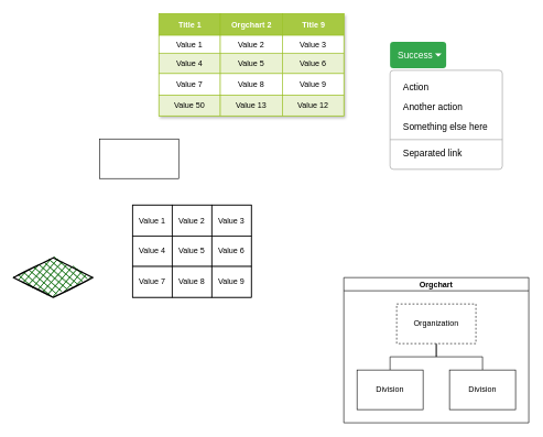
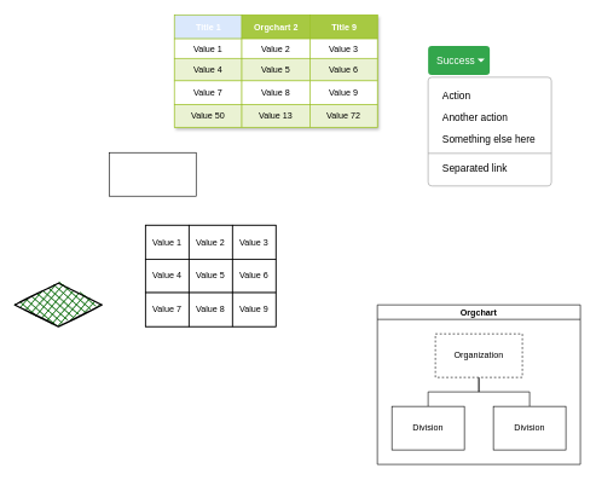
  <mxCell id="0" />
  <mxCell id="1" parent="0" />
  <mxCell id="2" value="" style="rounded=0;whiteSpace=wrap;html=1;" vertex="1" parent="1"><mxGeometry x="150" y="210" width="120" height="60" as="geometry" /></mxCell>
  <mxCell id="3" value="" style="childLayout=tableLayout;recursiveResize=0;shadow=0;fillColor=none;" vertex="1" parent="1"><mxGeometry x="200" y="310" width="180" height="140" as="geometry" /></mxCell>
  <mxCell id="4" value="" style="shape=tableRow;horizontal=0;startSize=0;swimlaneHead=0;swimlaneBody=0;top=0;left=0;bottom=0;right=0;dropTarget=0;collapsible=0;recursiveResize=0;expand=0;fontStyle=0;fillColor=none;strokeColor=inherit;" vertex="1" parent="3"><mxGeometry width="180" height="47" as="geometry" /></mxCell>
  <mxCell id="5" value="Value 1" style="connectable=0;recursiveResize=0;strokeColor=inherit;fillColor=none;align=center;whiteSpace=wrap;html=1;" vertex="1" parent="4"><mxGeometry width="60" height="47" as="geometry"><mxRectangle width="60" height="47" as="alternateBounds" /></mxGeometry></mxCell>
  <mxCell id="6" value="Value 2" style="connectable=0;recursiveResize=0;strokeColor=inherit;fillColor=none;align=center;whiteSpace=wrap;html=1;" vertex="1" parent="4"><mxGeometry x="60" width="60" height="47" as="geometry"><mxRectangle width="60" height="47" as="alternateBounds" /></mxGeometry></mxCell>
  <mxCell id="7" value="Value 3" style="connectable=0;recursiveResize=0;strokeColor=inherit;fillColor=none;align=center;whiteSpace=wrap;html=1;" vertex="1" parent="4"><mxGeometry x="120" width="60" height="47" as="geometry"><mxRectangle width="60" height="47" as="alternateBounds" /></mxGeometry></mxCell>
  <mxCell id="8" style="shape=tableRow;horizontal=0;startSize=0;swimlaneHead=0;swimlaneBody=0;top=0;left=0;bottom=0;right=0;dropTarget=0;collapsible=0;recursiveResize=0;expand=0;fontStyle=0;fillColor=none;strokeColor=inherit;" vertex="1" parent="3"><mxGeometry y="47" width="180" height="46" as="geometry" /></mxCell>
  <mxCell id="9" value="Value 4" style="connectable=0;recursiveResize=0;strokeColor=inherit;fillColor=none;align=center;whiteSpace=wrap;html=1;" vertex="1" parent="8"><mxGeometry width="60" height="46" as="geometry"><mxRectangle width="60" height="46" as="alternateBounds" /></mxGeometry></mxCell>
  <mxCell id="10" value="Value 5" style="connectable=0;recursiveResize=0;strokeColor=inherit;fillColor=none;align=center;whiteSpace=wrap;html=1;" vertex="1" parent="8"><mxGeometry x="60" width="60" height="46" as="geometry"><mxRectangle width="60" height="46" as="alternateBounds" /></mxGeometry></mxCell>
  <mxCell id="11" value="Value 6" style="connectable=0;recursiveResize=0;strokeColor=inherit;fillColor=none;align=center;whiteSpace=wrap;html=1;" vertex="1" parent="8"><mxGeometry x="120" width="60" height="46" as="geometry"><mxRectangle width="60" height="46" as="alternateBounds" /></mxGeometry></mxCell>
  <mxCell id="12" style="shape=tableRow;horizontal=0;startSize=0;swimlaneHead=0;swimlaneBody=0;top=0;left=0;bottom=0;right=0;dropTarget=0;collapsible=0;recursiveResize=0;expand=0;fontStyle=0;fillColor=none;strokeColor=inherit;" vertex="1" parent="3"><mxGeometry y="93" width="180" height="47" as="geometry" /></mxCell>
  <mxCell id="13" value="Value 7" style="connectable=0;recursiveResize=0;strokeColor=inherit;fillColor=none;align=center;whiteSpace=wrap;html=1;" vertex="1" parent="12"><mxGeometry width="60" height="47" as="geometry"><mxRectangle width="60" height="47" as="alternateBounds" /></mxGeometry></mxCell>
  <mxCell id="14" value="Value 8" style="connectable=0;recursiveResize=0;strokeColor=inherit;fillColor=none;align=center;whiteSpace=wrap;html=1;" vertex="1" parent="12"><mxGeometry x="60" width="60" height="47" as="geometry"><mxRectangle width="60" height="47" as="alternateBounds" /></mxGeometry></mxCell>
  <mxCell id="15" value="Value 9" style="connectable=0;recursiveResize=0;strokeColor=inherit;fillColor=none;align=center;whiteSpace=wrap;html=1;" vertex="1" parent="12"><mxGeometry x="120" width="60" height="47" as="geometry"><mxRectangle width="60" height="47" as="alternateBounds" /></mxGeometry></mxCell>
  <mxCell id="16" value="Assets" style="childLayout=tableLayout;recursiveResize=0;strokeColor=#98bf21;fillColor=#A7C942;shadow=1;" vertex="1" parent="1"><mxGeometry x="240" y="20" width="280" height="155" as="geometry" /></mxCell>
  <mxCell id="17" style="shape=tableRow;horizontal=0;startSize=0;swimlaneHead=0;swimlaneBody=0;top=0;left=0;bottom=0;right=0;dropTarget=0;collapsible=0;recursiveResize=0;expand=0;fontStyle=0;strokeColor=inherit;fillColor=#ffffff;" vertex="1" parent="16"><mxGeometry width="280" height="33" as="geometry" /></mxCell>
- <mxCell id="18" value="Title 1" style="connectable=0;recursiveResize=0;strokeColor=inherit;fillColor=#A7C942;align=center;fontStyle=1;fontColor=#FFFFFF;html=1;" vertex="1" parent="17"><mxGeometry width="93" height="33" as="geometry"><mxRectangle width="93" height="33" as="alternateBounds" /></mxGeometry></mxCell>
+ <mxCell id="18" value="Title 1" style="connectable=0;recursiveResize=0;strokeColor=inherit;fillColor=#dae8fc;align=center;fontStyle=1;fontColor=#FFFFFF;html=1;" vertex="1" parent="17"><mxGeometry width="93" height="33" as="geometry"><mxRectangle width="93" height="33" as="alternateBounds" /></mxGeometry></mxCell>
  <mxCell id="19" value="Orgchart 2" style="connectable=0;recursiveResize=0;strokeColor=inherit;fillColor=#A7C942;align=center;fontStyle=1;fontColor=#FFFFFF;html=1;" vertex="1" parent="17"><mxGeometry x="93" width="94" height="33" as="geometry"><mxRectangle width="94" height="33" as="alternateBounds" /></mxGeometry></mxCell>
  <mxCell id="20" value="Title 9" style="connectable=0;recursiveResize=0;strokeColor=inherit;fillColor=#A7C942;align=center;fontStyle=1;fontColor=#FFFFFF;html=1;" vertex="1" parent="17"><mxGeometry x="187" width="93" height="33" as="geometry"><mxRectangle width="93" height="33" as="alternateBounds" /></mxGeometry></mxCell>
  <mxCell id="21" value="" style="shape=tableRow;horizontal=0;startSize=0;swimlaneHead=0;swimlaneBody=0;top=0;left=0;bottom=0;right=0;dropTarget=0;collapsible=0;recursiveResize=0;expand=0;fontStyle=0;strokeColor=inherit;fillColor=#ffffff;" vertex="1" parent="16"><mxGeometry y="33" width="280" height="27" as="geometry" /></mxCell>
  <mxCell id="22" value="Value 1" style="connectable=0;recursiveResize=0;strokeColor=inherit;fillColor=inherit;align=center;whiteSpace=wrap;html=1;" vertex="1" parent="21"><mxGeometry width="93" height="27" as="geometry"><mxRectangle width="93" height="27" as="alternateBounds" /></mxGeometry></mxCell>
  <mxCell id="23" value="Value 2" style="connectable=0;recursiveResize=0;strokeColor=inherit;fillColor=inherit;align=center;whiteSpace=wrap;html=1;" vertex="1" parent="21"><mxGeometry x="93" width="94" height="27" as="geometry"><mxRectangle width="94" height="27" as="alternateBounds" /></mxGeometry></mxCell>
  <mxCell id="24" value="Value 3" style="connectable=0;recursiveResize=0;strokeColor=inherit;fillColor=inherit;align=center;whiteSpace=wrap;html=1;" vertex="1" parent="21"><mxGeometry x="187" width="93" height="27" as="geometry"><mxRectangle width="93" height="27" as="alternateBounds" /></mxGeometry></mxCell>
  <mxCell id="25" value="" style="shape=tableRow;horizontal=0;startSize=0;swimlaneHead=0;swimlaneBody=0;top=0;left=0;bottom=0;right=0;dropTarget=0;collapsible=0;recursiveResize=0;expand=0;fontStyle=1;strokeColor=inherit;fillColor=#EAF2D3;" vertex="1" parent="16"><mxGeometry y="60" width="280" height="31" as="geometry" /></mxCell>
  <mxCell id="26" value="Value 4" style="connectable=0;recursiveResize=0;strokeColor=inherit;fillColor=inherit;whiteSpace=wrap;html=1;" vertex="1" parent="25"><mxGeometry width="93" height="31" as="geometry"><mxRectangle width="93" height="31" as="alternateBounds" /></mxGeometry></mxCell>
  <mxCell id="27" value="Value 5" style="connectable=0;recursiveResize=0;strokeColor=inherit;fillColor=inherit;whiteSpace=wrap;html=1;" vertex="1" parent="25"><mxGeometry x="93" width="94" height="31" as="geometry"><mxRectangle width="94" height="31" as="alternateBounds" /></mxGeometry></mxCell>
  <mxCell id="28" value="Value 6" style="connectable=0;recursiveResize=0;strokeColor=inherit;fillColor=inherit;whiteSpace=wrap;html=1;" vertex="1" parent="25"><mxGeometry x="187" width="93" height="31" as="geometry"><mxRectangle width="93" height="31" as="alternateBounds" /></mxGeometry></mxCell>
  <mxCell id="29" value="" style="shape=tableRow;horizontal=0;startSize=0;swimlaneHead=0;swimlaneBody=0;top=0;left=0;bottom=0;right=0;dropTarget=0;collapsible=0;recursiveResize=0;expand=0;fontStyle=0;strokeColor=inherit;fillColor=#ffffff;" vertex="1" parent="16"><mxGeometry y="91" width="280" height="33" as="geometry" /></mxCell>
  <mxCell id="30" value="Value 7" style="connectable=0;recursiveResize=0;strokeColor=inherit;fillColor=inherit;fontStyle=0;align=center;whiteSpace=wrap;html=1;" vertex="1" parent="29"><mxGeometry width="93" height="33" as="geometry"><mxRectangle width="93" height="33" as="alternateBounds" /></mxGeometry></mxCell>
  <mxCell id="31" value="Value 8" style="connectable=0;recursiveResize=0;strokeColor=inherit;fillColor=inherit;fontStyle=0;align=center;whiteSpace=wrap;html=1;" vertex="1" parent="29"><mxGeometry x="93" width="94" height="33" as="geometry"><mxRectangle width="94" height="33" as="alternateBounds" /></mxGeometry></mxCell>
  <mxCell id="32" value="Value 9" style="connectable=0;recursiveResize=0;strokeColor=inherit;fillColor=inherit;fontStyle=0;align=center;whiteSpace=wrap;html=1;" vertex="1" parent="29"><mxGeometry x="187" width="93" height="33" as="geometry"><mxRectangle width="93" height="33" as="alternateBounds" /></mxGeometry></mxCell>
  <mxCell id="33" value="" style="shape=tableRow;horizontal=0;startSize=0;swimlaneHead=0;swimlaneBody=0;top=0;left=0;bottom=0;right=0;dropTarget=0;collapsible=0;recursiveResize=0;expand=0;fontStyle=1;strokeColor=inherit;fillColor=#EAF2D3;" vertex="1" parent="16"><mxGeometry y="124" width="280" height="31" as="geometry" /></mxCell>
  <mxCell id="34" value="Value 50" style="connectable=0;recursiveResize=0;strokeColor=inherit;fillColor=inherit;whiteSpace=wrap;html=1;" vertex="1" parent="33"><mxGeometry width="93" height="31" as="geometry"><mxRectangle width="93" height="31" as="alternateBounds" /></mxGeometry></mxCell>
  <mxCell id="35" value="Value 13" style="connectable=0;recursiveResize=0;strokeColor=inherit;fillColor=inherit;whiteSpace=wrap;html=1;" vertex="1" parent="33"><mxGeometry x="93" width="94" height="31" as="geometry"><mxRectangle width="94" height="31" as="alternateBounds" /></mxGeometry></mxCell>
- <mxCell id="36" value="Value 12" style="connectable=0;recursiveResize=0;strokeColor=inherit;fillColor=inherit;whiteSpace=wrap;html=1;" vertex="1" parent="33"><mxGeometry x="187" width="93" height="31" as="geometry"><mxRectangle width="93" height="31" as="alternateBounds" /></mxGeometry></mxCell>
+ <mxCell id="36" value="Value 72" style="connectable=0;recursiveResize=0;strokeColor=inherit;fillColor=inherit;whiteSpace=wrap;html=1;" vertex="1" parent="33"><mxGeometry x="187" width="93" height="31" as="geometry"><mxRectangle width="93" height="31" as="alternateBounds" /></mxGeometry></mxCell>
  <mxCell id="37" value="" style="rhombus;whiteSpace=wrap;html=1;strokeWidth=2;fillWeight=-1;hachureGap=8;fillStyle=cross-hatch;fillColor=#006600;sketch=1;" vertex="1" parent="1"><mxGeometry x="20" y="390" width="120" height="60" as="geometry" /></mxCell>
  <mxCell id="38" value="Orgchart" style="swimlane;startSize=20;horizontal=1;containerType=tree;newEdgeStyle={&quot;edgeStyle&quot;:&quot;elbowEdgeStyle&quot;,&quot;startArrow&quot;:&quot;none&quot;,&quot;endArrow&quot;:&quot;none&quot;};" vertex="1" parent="1"><mxGeometry x="520" y="420" width="280" height="220" as="geometry" /></mxCell>
  <mxCell id="39" value="" style="edgeStyle=elbowEdgeStyle;elbow=vertical;sourcePerimeterSpacing=0;targetPerimeterSpacing=0;startArrow=none;endArrow=none;rounded=0;curved=0;" edge="1" parent="38" source="41" target="42"><mxGeometry relative="1" as="geometry" /></mxCell>
  <mxCell id="40" value="" style="edgeStyle=elbowEdgeStyle;elbow=vertical;sourcePerimeterSpacing=0;targetPerimeterSpacing=0;startArrow=none;endArrow=none;rounded=0;curved=0;" edge="1" parent="38" source="41" target="43"><mxGeometry relative="1" as="geometry" /></mxCell>
  <mxCell id="41" value="Organization" style="whiteSpace=wrap;html=1;align=center;treeFolding=1;treeMoving=1;newEdgeStyle={&quot;edgeStyle&quot;:&quot;elbowEdgeStyle&quot;,&quot;startArrow&quot;:&quot;none&quot;,&quot;endArrow&quot;:&quot;none&quot;};dashed=1;" vertex="1" parent="38"><mxGeometry x="80" y="40" width="120" height="60" as="geometry" /></mxCell>
  <mxCell id="42" value="Division" style="whiteSpace=wrap;html=1;align=center;verticalAlign=middle;treeFolding=1;treeMoving=1;newEdgeStyle={&quot;edgeStyle&quot;:&quot;elbowEdgeStyle&quot;,&quot;startArrow&quot;:&quot;none&quot;,&quot;endArrow&quot;:&quot;none&quot;};" vertex="1" parent="38"><mxGeometry x="20" y="140" width="100" height="60" as="geometry" /></mxCell>
  <mxCell id="43" value="Division" style="whiteSpace=wrap;html=1;align=center;verticalAlign=middle;treeFolding=1;treeMoving=1;newEdgeStyle={&quot;edgeStyle&quot;:&quot;elbowEdgeStyle&quot;,&quot;startArrow&quot;:&quot;none&quot;,&quot;endArrow&quot;:&quot;none&quot;};" vertex="1" parent="38"><mxGeometry x="160" y="140" width="100" height="60" as="geometry" /></mxCell>
  <mxCell id="44" value="Success" style="html=1;shadow=0;dashed=0;shape=mxgraph.bootstrap.rrect;rSize=5;strokeColor=none;strokeWidth=1;fillColor=#33A64C;fontColor=#ffffff;whiteSpace=wrap;align=left;verticalAlign=middle;fontStyle=0;fontSize=14;spacingLeft=10;" vertex="1" parent="1"><mxGeometry x="590" y="63" width="85" height="40" as="geometry" /></mxCell>
  <mxCell id="45" value="" style="shape=triangle;direction=south;fillColor=#ffffff;strokeColor=none;perimeter=none;" vertex="1" parent="44"><mxGeometry x="1" y="0.5" width="10" height="5" relative="1" as="geometry"><mxPoint x="-17" y="-2.5" as="offset" /></mxGeometry></mxCell>
  <mxCell id="46" value="" style="html=1;shadow=0;dashed=0;shape=mxgraph.bootstrap.rrect;rSize=5;fillColor=#ffffff;strokeColor=#999999;" vertex="1" parent="1"><mxGeometry x="590" y="106" width="170" height="150" as="geometry" /></mxCell>
  <mxCell id="47" value="Action" style="fillColor=none;strokeColor=none;align=left;spacing=20;fontSize=14;" vertex="1" parent="46"><mxGeometry width="170" height="30" relative="1" as="geometry"><mxPoint y="10" as="offset" /></mxGeometry></mxCell>
  <mxCell id="48" value="Another action" style="fillColor=none;strokeColor=none;align=left;spacing=20;fontSize=14;" vertex="1" parent="46"><mxGeometry width="170" height="30" relative="1" as="geometry"><mxPoint y="40" as="offset" /></mxGeometry></mxCell>
  <mxCell id="49" value="Something else here" style="fillColor=none;strokeColor=none;align=left;spacing=20;fontSize=14;" vertex="1" parent="46"><mxGeometry width="170" height="30" relative="1" as="geometry"><mxPoint y="70" as="offset" /></mxGeometry></mxCell>
  <mxCell id="50" value="" style="shape=line;strokeColor=#999999;perimeter=none;resizeWidth=1;" vertex="1" parent="46"><mxGeometry width="170" height="10" relative="1" as="geometry"><mxPoint y="100" as="offset" /></mxGeometry></mxCell>
  <mxCell id="51" value="Separated link" style="fillColor=none;strokeColor=none;align=left;spacing=20;fontSize=14;" vertex="1" parent="46"><mxGeometry width="170" height="30" relative="1" as="geometry"><mxPoint y="110" as="offset" /></mxGeometry></mxCell>
